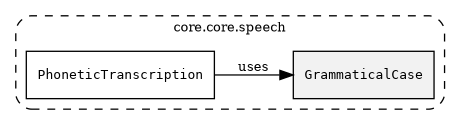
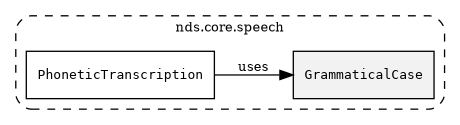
  digraph {
    fontsize=10
    rankdir=LR
    node [fontsize=10 shape=box]
    n1 [fillcolor="#0000000D" label=<<font face="monospace"><table align="center" border="0" cellspacing="0" cellpadding="0"><tr><td href="../../../content/packages/nds.core.speech.html#Enum-GrammaticalCase" title="Enum defined in nds.core.speech">GrammaticalCase</td></tr></table></font>> style=filled]
    n2 [label=<<font face="monospace"><table align="center" border="0" cellspacing="0" cellpadding="0"><tr><td href="../../../content/packages/nds.core.speech.html#Structure-PhoneticTranscription" title="Structure defined in nds.core.speech">PhoneticTranscription</td></tr></table></font>>]
    subgraph cluster_1 {
-     label="core.core.speech"
+     label="nds.core.speech"
      style="dashed, rounded"
      n1
      n2
    }
    n2 -> n1 [fontsize=10 label=uses]
  }
